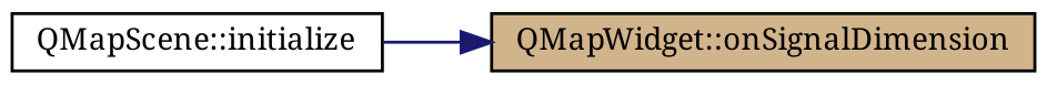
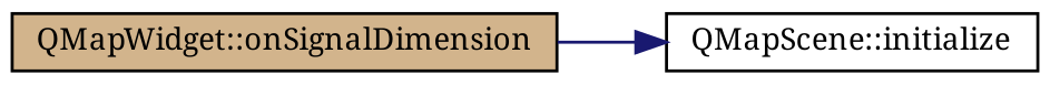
  digraph {
    rankdir=LR
    fontname="Noto Serif"
    node [color=black fontname="Noto Serif" fontsize=10 shape=record style=filled]
    n1 [fillcolor=tan fontcolor=black height=0.2 label="QMapWidget::onSignalDimension" width=0.4]
    n2 [height=0.2 label="QMapScene::initialize" width=0.4 fillcolor=white]
-   n2 -> n1 [color=midnightblue fontname="Noto Serif" fontsize=10 labelfontname=Helvetica labelfontsize=10 style=solid]
+   n1 -> n2 [color=midnightblue fontname="Noto Serif" fontsize=10 labelfontname=Helvetica labelfontsize=10 style=solid]
  }
